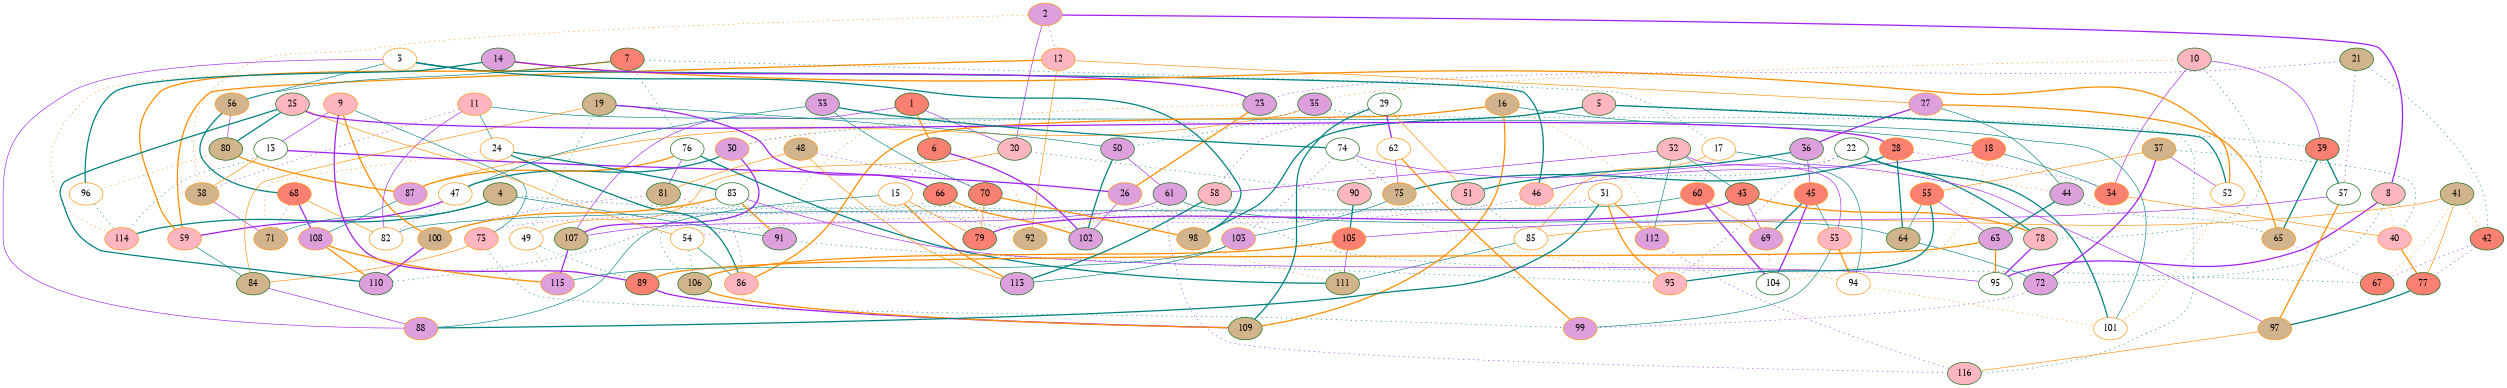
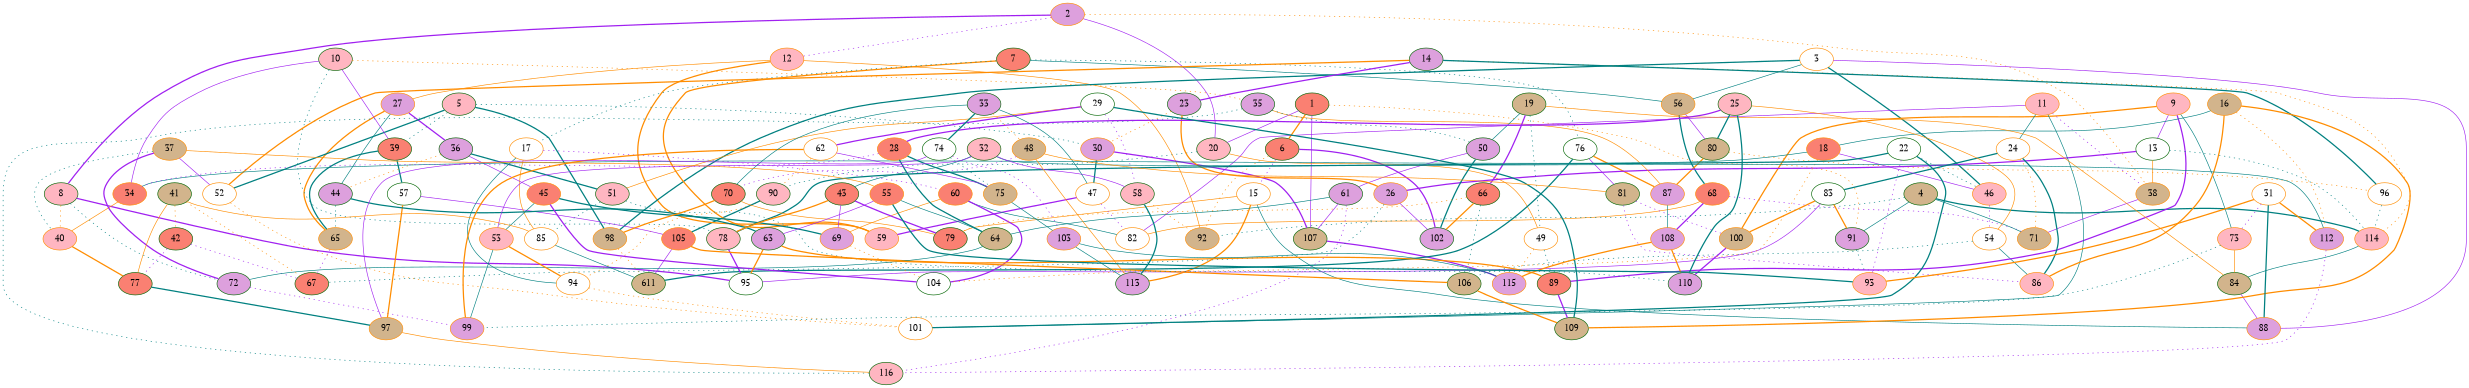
  graph {
    fontname="PT Serif"
    node [color=darkgreen fillcolor=plum fontname="PT Serif" style=filled]
    edge [color=teal fontname="PT Serif" style=bold]
    1 [fillcolor=salmon]
    6 [fillcolor=salmon]
    20 [fillcolor=lightpink]
    91
    107 [fillcolor=tan]
    92 [color=darkorange fillcolor=tan]
    15 [color=darkorange fillcolor=white]
    102
    49 [color=darkorange fillcolor=white]
    90 [fillcolor=lightpink]
    93 [color=darkorange fillcolor=lightpink]
    115 [color=darkorange]
    2 [color=darkorange]
    8 [fillcolor=lightpink]
    12 [color=darkorange fillcolor=lightpink]
    38 [color=darkorange fillcolor=tan]
    40 [color=darkorange fillcolor=lightpink]
    72
    95 [fillcolor=white]
    59 [color=darkorange fillcolor=lightpink]
    27 [color=darkorange]
    71 [color=darkorange fillcolor=tan]
    3 [color=darkorange fillcolor=white]
    46 [color=darkorange fillcolor=lightpink]
    56 [color=darkorange fillcolor=tan]
    88 [color=darkorange]
    98 [color=darkorange fillcolor=tan]
    54 [color=darkorange fillcolor=white]
    80 [fillcolor=tan]
    68 [color=darkorange fillcolor=salmon]
-   111 [fillcolor=tan]
+   111 [fillcolor=tan label=611]
    4 [fillcolor=tan]
    114 [color=darkorange fillcolor=lightpink]
    5 [fillcolor=lightpink]
    30 [color=darkorange]
    39 [fillcolor=salmon]
    52 [color=darkorange fillcolor=white]
    47 [color=darkorange fillcolor=white]
    57 [fillcolor=white]
    65 [color=darkorange fillcolor=tan]
    101 [color=darkorange fillcolor=white]
    79 [fillcolor=salmon]
    113
    7 [fillcolor=salmon]
    17 [color=darkorange fillcolor=white]
    76 [fillcolor=white]
    60 [color=darkorange fillcolor=salmon]
    85 [color=darkorange fillcolor=white]
    94 [color=darkorange fillcolor=white]
    84 [fillcolor=tan]
    87 [color=darkorange]
    81 [fillcolor=tan]
    77 [fillcolor=salmon]
    99 [color=darkorange]
    9 [color=darkorange fillcolor=lightpink]
    13 [fillcolor=white]
    73 [color=darkorange fillcolor=lightpink]
    89 [fillcolor=salmon]
    100 [color=darkorange fillcolor=tan]
    26 [color=darkorange]
    109 [fillcolor=tan]
    110
    10 [fillcolor=lightpink]
    34 [color=darkorange fillcolor=salmon]
    35
    78 [fillcolor=lightpink]
    50
    116 [fillcolor=lightpink]
    11 [color=darkorange fillcolor=lightpink]
    24 [color=darkorange fillcolor=white]
    82 [color=darkorange fillcolor=white]
    86 [color=darkorange fillcolor=lightpink]
    83 [fillcolor=white]
    36
    44
    67 [fillcolor=salmon]
    14
    23
    96 [color=darkorange fillcolor=white]
    16 [color=darkorange fillcolor=tan]
    18 [color=darkorange fillcolor=salmon]
    112 [color=darkorange]
    104 [fillcolor=white]
    69 [color=darkorange]
    19 [fillcolor=tan]
    66 [fillcolor=salmon]
    61
    106 [fillcolor=tan]
    105 [color=darkorange fillcolor=salmon]
-   21 [fillcolor=tan]
    42 [fillcolor=salmon]
    97 [color=darkorange fillcolor=tan]
    22 [fillcolor=white]
    25 [fillcolor=lightpink]
    28 [color=darkorange fillcolor=salmon]
    64 [fillcolor=tan]
    75 [color=darkorange fillcolor=tan]
    51 [fillcolor=lightpink]
    45 [color=darkorange fillcolor=salmon]
    63
    103 [color=darkorange]
    29 [fillcolor=white]
    58 [fillcolor=lightpink]
    62 [color=darkorange fillcolor=white]
    31 [color=darkorange fillcolor=white]
    32 [fillcolor=lightpink]
    43 [fillcolor=salmon]
    53 [color=darkorange fillcolor=lightpink]
    33
    48 [color=darkorange fillcolor=tan]
    70 [fillcolor=salmon]
    74 [fillcolor=white]
    108 [color=darkorange]
    37 [color=darkorange fillcolor=tan]
    55 [color=darkorange fillcolor=salmon]
    41 [fillcolor=tan]
    1 -- 6 [color=darkorange]
    1 -- 20 [color=purple style=solid]
    1 -- 91 [color=darkorange style=dotted]
    1 -- 107 [color=purple style=solid]
    6 -- 92 [color=darkorange style=dotted]
    6 -- 15 [color=purple style=dotted]
    6 -- 102 [color=purple]
    20 -- 49 [color=darkorange style=solid]
    20 -- 90 [style=dotted]
    91 -- 93 [style=dotted]
    107 -- 115 [color=purple]
    15 -- 88 [style=solid]
    15 -- 79 [color=darkorange style=solid]
    15 -- 113 [color=darkorange]
    49 -- 115 [color=darkorange style=dotted]
    49 -- 89 [style=dotted]
    90 -- 94 [color=darkorange style=dotted]
    90 -- 105
    2 -- 20 [color=purple style=solid]
    2 -- 8 [color=purple]
    2 -- 12 [color=purple style=dotted]
    2 -- 38 [color=darkorange style=dotted]
    8 -- 40 [color=darkorange style=dotted]
    8 -- 72 [style=dotted]
    8 -- 95 [color=purple]
    12 -- 92 [color=darkorange style=solid]
    12 -- 59 [color=darkorange]
    12 -- 27 [color=darkorange style=solid]
    38 -- 71 [color=purple style=solid]
    40 -- 77 [color=darkorange]
    72 -- 99 [color=purple style=dotted]
-   59 -- 84 [style=solid]
+   114 -- 84 [style=solid]
    27 -- 65 [color=darkorange]
    27 -- 36 [color=purple]
    27 -- 44 [style=solid]
    3 -- 46
    3 -- 56 [style=solid]
    3 -- 88 [color=purple style=solid]
    3 -- 98
    46 -- 54 [color=purple style=dotted]
    56 -- 80 [color=purple style=solid]
    56 -- 68
    98 -- 111 [color=darkorange style=dotted]
    54 -- 86 [style=solid]
    54 -- 106 [style=dotted]
    80 -- 87 [color=darkorange]
    80 -- 96 [color=darkorange style=dotted]
    68 -- 71 [color=purple style=dotted]
    68 -- 82 [color=darkorange style=solid]
    68 -- 108 [color=purple]
    4 -- 91 [style=solid]
    4 -- 92 [style=dotted]
    4 -- 71 [style=solid]
    4 -- 114
    5 -- 98
    5 -- 30 [style=dotted]
    5 -- 39 [style=dotted]
    5 -- 52
    30 -- 107 [color=purple]
    30 -- 47
    39 -- 57
    39 -- 65
    52 -- 101 [color=darkorange style=dotted]
    47 -- 59 [color=purple]
    47 -- 82 [color=purple style=dotted]
    57 -- 105 [color=purple style=solid]
    57 -- 97 [color=darkorange]
    65 -- 67 [color=purple style=dotted]
    7 -- 59 [color=darkorange]
    7 -- 56 [style=solid]
    7 -- 17 [style=dotted]
    7 -- 76 [style=dotted]
    17 -- 60 [color=purple style=dotted]
    17 -- 85 [color=darkorange style=solid]
    17 -- 94 [style=solid]
    76 -- 111
    76 -- 87 [color=darkorange]
    76 -- 81 [color=purple style=solid]
    60 -- 82 [style=solid]
    60 -- 104 [color=purple]
    60 -- 69 [color=darkorange style=solid]
    85 -- 111 [style=solid]
    94 -- 101 [color=darkorange style=dotted]
    84 -- 88 [color=purple style=solid]
    87 -- 108 [style=solid]
    81 -- 100 [color=purple style=dotted]
    81 -- 86 [color=purple style=dotted]
    77 -- 97
    9 -- 13 [color=purple style=solid]
    9 -- 73 [style=solid]
    9 -- 89 [color=purple]
    9 -- 100 [color=darkorange]
    13 -- 38 [color=darkorange style=solid]
    13 -- 114 [style=dotted]
    13 -- 26 [color=purple]
    73 -- 84 [color=darkorange style=solid]
    73 -- 99 [style=dotted]
    89 -- 109 [color=purple]
    100 -- 110 [color=purple]
    26 -- 102 [color=purple style=solid]
    26 -- 67 [style=dotted]
    10 -- 39 [color=purple style=solid]
    10 -- 34 [color=purple style=solid]
    10 -- 35 [color=darkorange style=dotted]
    10 -- 78 [style=dotted]
    34 -- 40 [color=darkorange style=solid]
    35 -- 87 [color=darkorange style=solid]
    35 -- 50 [style=dotted]
    35 -- 116 [style=dotted]
    78 -- 95 [color=purple]
    50 -- 102
    50 -- 61 [color=purple style=solid]
    11 -- 38 [color=purple style=dotted]
    11 -- 101 [style=solid]
    11 -- 24 [style=solid]
    11 -- 82 [color=purple style=solid]
    24 -- 71 [color=darkorange style=dotted]
    24 -- 86
    24 -- 83
    83 -- 91 [color=darkorange]
    83 -- 95 [color=purple style=solid]
    83 -- 100 [color=darkorange]
    36 -- 44 [color=darkorange style=dotted]
    36 -- 51
    36 -- 45 [color=purple style=solid]
    44 -- 65 [style=dotted]
    44 -- 63
    14 -- 114 [color=darkorange style=dotted]
    14 -- 52 [color=darkorange]
    14 -- 23 [color=purple]
    14 -- 96
    23 -- 30 [color=darkorange style=dotted]
    23 -- 26 [color=darkorange]
    96 -- 114 [style=dotted]
    16 -- 109 [color=darkorange]
    16 -- 86 [color=darkorange]
    16 -- 18 [style=solid]
    16 -- 112 [color=darkorange style=dotted]
    18 -- 46 [color=purple style=solid]
    18 -- 34 [style=solid]
    18 -- 104 [color=darkorange style=dotted]
    112 -- 116 [color=purple style=dotted]
    69 -- 104 [color=darkorange style=dotted]
    19 -- 49 [style=dotted]
    19 -- 84 [color=darkorange style=solid]
    19 -- 50 [style=solid]
    19 -- 66 [color=purple]
    66 -- 102 [color=darkorange]
    66 -- 79 [color=darkorange style=dotted]
    66 -- 106 [style=dotted]
    61 -- 107 [color=purple style=solid]
    61 -- 116 [color=purple style=dotted]
    61 -- 64 [style=solid]
    106 -- 109 [color=darkorange]
    105 -- 111 [color=purple style=solid]
    105 -- 106 [color=darkorange]
-   21 -- 57 [color=purple style=dotted]
-   21 -- 23 [color=purple style=dotted]
-   21 -- 42 [style=dotted]
    42 -- 77 [color=purple style=dotted]
    42 -- 67 [color=purple style=dotted]
    97 -- 116 [color=darkorange style=solid]
    22 -- 93 [color=purple style=dotted]
    22 -- 46 [style=dotted]
    22 -- 101
    22 -- 78
    25 -- 54 [color=darkorange style=solid]
    25 -- 80
    25 -- 110
    25 -- 28 [color=purple]
    28 -- 34 [color=purple style=dotted]
    28 -- 64
    28 -- 75
    64 -- 72 [style=solid]
    75 -- 103 [style=solid]
    51 -- 85 [style=dotted]
    51 -- 110 [style=dotted]
    45 -- 104 [color=purple]
    45 -- 69
    45 -- 53 [style=solid]
    63 -- 95 [color=darkorange]
    63 -- 89 [color=darkorange]
    103 -- 115 [style=solid]
    103 -- 113 [style=solid]
    29 -- 109
    29 -- 51 [color=darkorange style=solid]
    29 -- 58 [color=purple style=dotted]
    29 -- 62 [color=purple]
    58 -- 92 [color=darkorange style=dotted]
    58 -- 113
    62 -- 90 [color=darkorange style=dotted]
    62 -- 99 [color=darkorange]
    62 -- 75 [color=purple style=solid]
    31 -- 93 [color=darkorange]
    31 -- 88
    31 -- 73 [color=purple style=dotted]
    31 -- 112 [color=darkorange]
    32 -- 112 [style=solid]
    32 -- 58 [color=purple style=solid]
    32 -- 43 [style=solid]
    32 -- 53 [color=purple style=solid]
    43 -- 79 [color=purple]
    43 -- 78 [color=darkorange]
    43 -- 69 [color=purple style=solid]
    53 -- 94 [color=darkorange]
    53 -- 99 [style=solid]
    33 -- 47 [style=solid]
    33 -- 48 [color=darkorange style=dotted]
    33 -- 70 [style=solid]
    33 -- 74
    48 -- 113 [color=darkorange style=solid]
    48 -- 81 [color=darkorange style=solid]
    48 -- 70 [color=purple style=dotted]
    70 -- 98 [color=darkorange]
    70 -- 79 [color=darkorange style=solid]
    74 -- 97 [color=purple style=solid]
    74 -- 75 [style=dotted]
    74 -- 103 [color=purple style=dotted]
    108 -- 115 [color=darkorange]
    108 -- 110 [color=darkorange]
    37 -- 40 [style=dotted]
    37 -- 72 [color=purple]
    37 -- 52 [color=purple style=solid]
    37 -- 55 [color=darkorange style=solid]
    55 -- 93
    55 -- 64 [style=solid]
    55 -- 63 [color=purple style=solid]
    41 -- 85 [color=darkorange style=solid]
    41 -- 77 [color=darkorange style=solid]
    41 -- 67 [color=darkorange style=dotted]
    41 -- 42 [color=darkorange style=dotted]
  }
